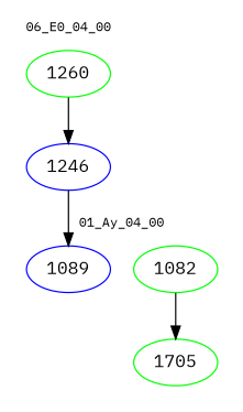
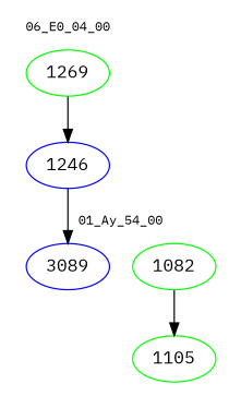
  digraph {
    fontname="IBM Plex Mono"
    node [color=green fontname="IBM Plex Mono"]
    edge [color=black fontname="IBM Plex Mono"]
    n1 [label=1082]
-   n2 [color=blue label=1089]
-   n3 [label=1705]
-   n4 [label=1260]
+   n2 [color=blue label=3089]
+   n3 [label=1105]
+   n4 [label=1269]
    n5 [color=blue label=1246]
    subgraph cluster_1 {
      color=white
      fontsize=10
-     label="01_Ay_04_00"
+     label="01_Ay_54_00"
      n1
      n2
      n3
    }
    subgraph cluster_2 {
      color=white
      fontsize=10
      label="06_E0_04_00"
      n4
      n5
    }
    n1 -> n3
    n4 -> n5
    n5 -> n2
  }
